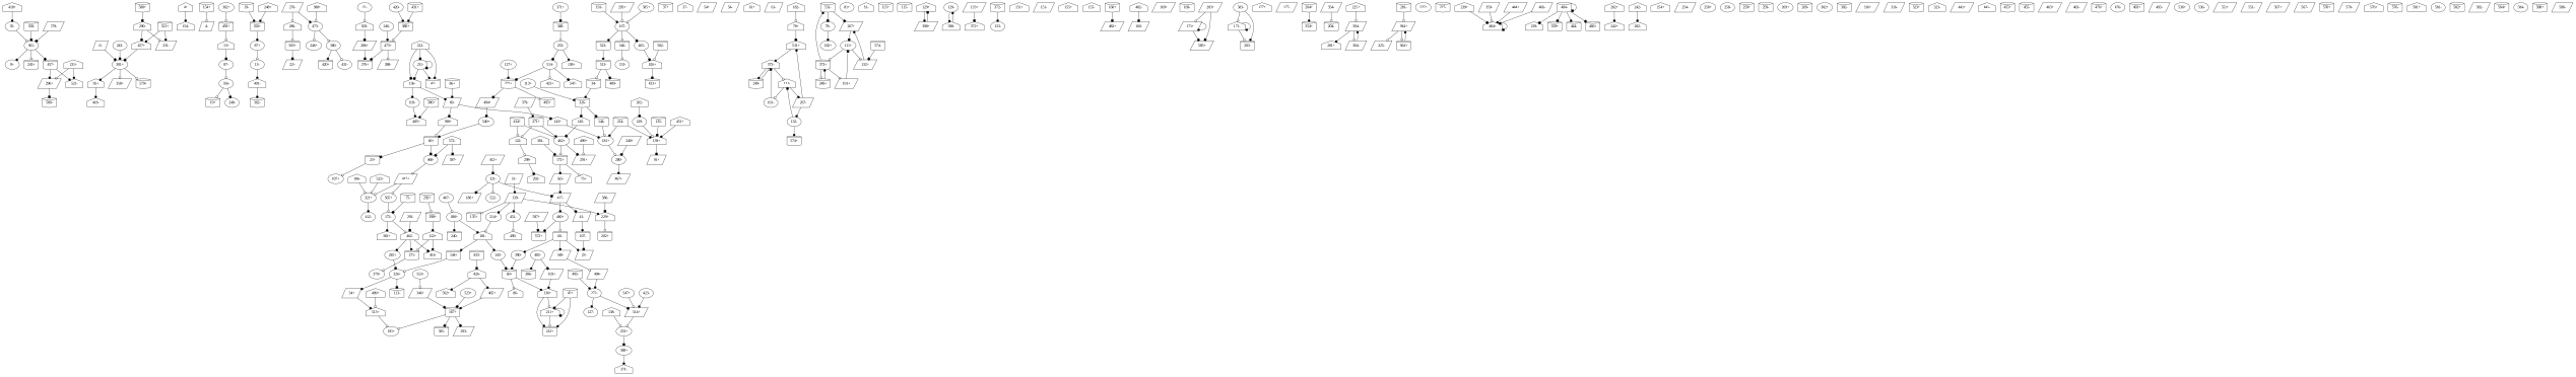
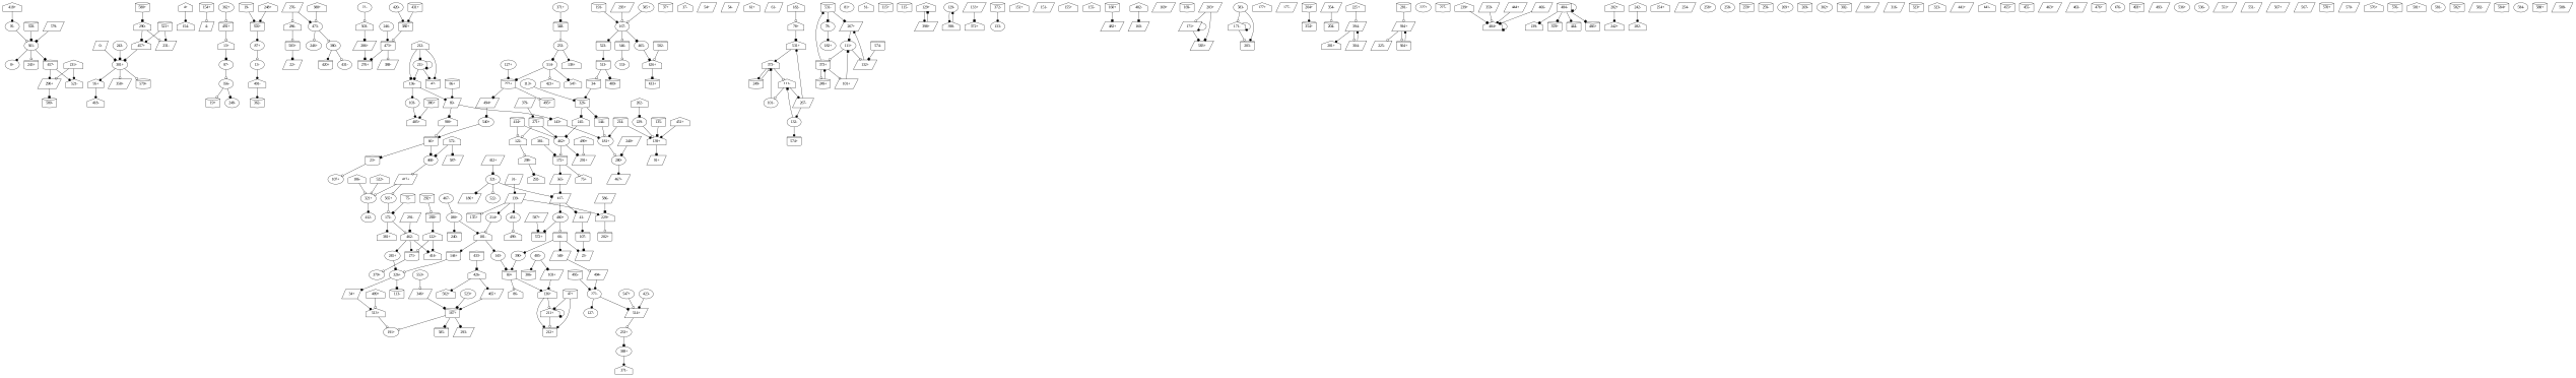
  digraph {
    fontname="Liberation Serif"
    k=31
    node [C=2273 fontname="Liberation Serif" l=31 shape=cylinder]
    edge [arrowhead=dot d=-30 fontname="Liberation Serif"]
    "0+" [C=1062 l=64 shape=ellipse]
    "0-" [C=1062 l=64 shape=parallelogram]
    "301+" [C=385 l=35 shape=ellipse]
    "95+" [C=15669 l=498 shape=house]
    "358+" [C=25519 l=842 shape=parallelogram]
    "579+" [C=269724 l=8305]
    "4+" [C=3168 l=123 shape=house]
    "154-" [C=1169 l=69 shape=house]
    "4-" [C=3168 l=123 shape=parallelogram]
    "13+" [C=3092 l=115 shape=house]
    "87-" [C=989 l=72 shape=ellipse]
    "356-" [C=58 shape=ellipse]
    "13-" [C=3092 l=115 shape=ellipse]
    "491-" [C=516 l=36 shape=house]
    "362-" [C=2187 l=93]
    "19+" [C=23512 l=722]
    "19-" [C=23512 l=722]
    "356+" [C=58]
    "87+" [C=989 l=72 shape=ellipse]
    "22+" [C=207 l=34 shape=parallelogram]
    "22-" [C=207 l=34 shape=ellipse]
    "503-" [C=202 l=34 shape=house]
    "286+" [C=2968 l=92 shape=parallelogram]
    "23+" [C=811 l=100]
    "107+" [C=12 shape=ellipse]
    "23-" [C=811 l=100 shape=parallelogram]
    "66-" [C=346 l=33]
    "390-" [C=700 l=55 shape=ellipse]
    "540-" [C=31692 l=962 shape=parallelogram]
    "34+" [C=28339 l=921 shape=parallelogram]
    "513+" [C=57 shape=house]
    "191+" [C=1119 l=87 shape=ellipse]
    "34-" [C=28339 l=921]
    "326-" [C=1392 l=54]
    "144-" [C=21479 l=611]
    "245-" [C=5989 l=270 shape=house]
    "37+" [C=225 l=54]
    "37-" [C=225 l=54 shape=house]
    "417+" [C=87 l=32 shape=parallelogram]
    "321+" [C=273 l=33 shape=ellipse]
    "565+" [C=79116 l=2301 shape=ellipse]
    "41-" [C=856 l=67 shape=parallelogram]
    "107-" [C=12]
    "42+" [C=7]
    "211+" [C=1860 shape=house]
    "212+" [C=6]
    "42-" [C=7]
    "54+" [C=5198 l=188 shape=parallelogram]
    "54-" [C=5198 l=188 shape=parallelogram]
    "61+" [C=3923 l=174 shape=house]
    "61-" [C=3923 l=174 shape=parallelogram]
    "66+" [C=346 l=33]
    "460-" [C=2198 l=132 shape=ellipse]
    "69+" [C=67 l=32]
    "494-" [C=1131 l=68 shape=parallelogram]
    "86-" [C=39854 l=1330 shape=house]
    "136+" [C=77 l=35 shape=house]
    "69-" [C=67 l=32 shape=parallelogram]
    "143+" [C=1900 l=71 shape=house]
    "390+" [C=700 l=55 shape=house]
    "181+" [C=579 l=43 shape=ellipse]
    "75+" [C=542 l=42 shape=house]
    "75-" [C=542 l=42]
    "172-" [C=62 shape=ellipse]
    "381+" [C=513 l=71 shape=house]
    "462-" [C=367 l=32 shape=house]
    "78+" [C=17037 l=439 shape=house]
    "531+" [C=435 l=32 shape=house]
    "373-" [C=2099 l=37 shape=house]
    "78-" [C=17037 l=439 shape=ellipse]
    "182+" [C=55184 l=1662 shape=ellipse]
    "81+" [C=197 l=39 shape=ellipse]
    "81-" [C=197 l=39 shape=house]
    "86+" [C=39854 l=1330]
    "248-" [C=2215 l=96 shape=ellipse]
    "91+" [C=2292 l=99 shape=parallelogram]
    "91-" [C=2292 l=99 shape=parallelogram]
    "139-" [C=162 l=32 shape=parallelogram]
    "135+" [C=2227 l=229]
    "214+" [C=510 l=62 shape=ellipse]
    "229+" [C=99 l=32 shape=house]
    "451-" [C=505 l=61 shape=ellipse]
    "418-" [C=4243 l=140 shape=house]
    "95-" [C=15669 l=498 shape=ellipse]
    "301-" [C=385 l=35 shape=ellipse]
    "243+" [C=1738 l=112]
    "457-" [C=2171 l=107]
    "101+" [C=1328 l=61 shape=parallelogram]
    "111+" [C=246 shape=ellipse]
    "132+" [C=2160 l=53 shape=parallelogram]
    "373+" [C=2099 l=37]
    "101-" [C=1328 l=61 shape=ellipse]
    "111-" [C=246 shape=house]
    "249-" [C=1177 l=61]
    "103+" [C=332 l=58 shape=parallelogram]
    "103-" [C=332 l=58 shape=ellipse]
    "485+" [C=4063 l=208 shape=house]
    "267+" [C=1111 l=35 shape=parallelogram]
    "249+" [C=1177 l=61]
    "531-" [C=435 l=32]
    "267-" [C=1111 l=35 shape=parallelogram]
    "132-" [C=2160 l=53 shape=ellipse]
    "113+" [C=13065 l=470 shape=ellipse]
    "113-" [C=13065 l=470]
    "115+" [C=8619 l=390]
    "115-" [C=8619 l=390]
    "122+" [C=2306 l=96 shape=house]
    "271-" [C=84]
    "414-" [C=726 l=61 shape=house]
    "379+" [C=652 l=60 shape=ellipse]
    "122-" [C=2306 l=96 shape=house]
    "298-" [C=1073 l=44 shape=house]
    "292-" [C=823 l=61 shape=house]
    "127+" [C=1884 l=75 shape=ellipse]
    "272+" [C=69]
    "494+" [C=1131 l=68 shape=parallelogram]
    "495+" [C=14265 l=503]
    "127-" [C=1884 l=75 shape=ellipse]
    "129+" [C=360 shape=house]
    "398+" [C=357 shape=parallelogram]
    "129-" [C=360 shape=ellipse]
    "398-" [C=357 shape=house]
    "574+" [C=213791 l=6184]
    "133+" [C=1890 l=81 shape=parallelogram]
    "372+" [C=204 l=61 shape=house]
    "133-" [C=1890 l=81 shape=ellipse]
    "135-" [C=2227 l=229]
    "139+" [C=162 l=32 shape=house]
    "136-" [C=77 l=35 shape=house]
    "138+" [C=902 l=67 shape=house]
-   "138-" [C=902 l=67 shape=house]
    "233+" [C=306 l=33 shape=ellipse]
    "348+" [C=3683 l=131 shape=ellipse]
    "181-" [C=579 l=43 shape=house]
    "202+" [C=1895 l=90]
    "499-" [C=2582 l=162 shape=house]
    "280-" [C=33 shape=ellipse]
    "143-" [C=1900 l=71 shape=ellipse]
    "144+" [C=21479 l=611]
    "326+" [C=1392 l=54 shape=ellipse]
    "151+" [C=937 l=52 shape=house]
    "151-" [C=937 l=52 shape=parallelogram]
    "154+" [C=1169 l=69]
    "155+" [C=55527 l=1610 shape=house]
    "155-" [C=55527 l=1610 shape=house]
    "160+" [C=30237 l=830]
    "482+" [C=2505 l=104 shape=parallelogram]
    "160-" [C=30237 l=830 shape=parallelogram]
    "167+" [C=65]
    "293-" [C=25401 l=863 shape=parallelogram]
    "585-" [C=720134 l=22819]
    "167-" [C=65 shape=ellipse]
    "346-" [C=12358 l=496]
    "465-" [C=25056 l=771 shape=ellipse]
    "523-" [C=534 l=83]
    "553-" [C=254292 l=7688 shape=ellipse]
    "426+" [C=471 l=37 shape=house]
    "513-" [C=57]
    "169+" [C=3120 l=239 shape=parallelogram]
    "169-" [C=3120 l=239]
    "171+" [C=515 l=34 shape=parallelogram]
    "583+" [C=145638 l=4134 shape=parallelogram]
    "171-" [C=515 l=34 shape=house]
    "203-" [C=242 l=58]
    "172+" [C=62]
    "565-" [C=79116 l=2301 shape=parallelogram]
    "417-" [C=87 l=32 shape=parallelogram]
    "245+" [C=5989 l=270 shape=ellipse]
    "177+" [C=2901 l=144 shape=house]
    "177-" [C=2901 l=144 shape=parallelogram]
    "214-" [C=510 l=62]
    "467+" [C=1289 l=68 shape=parallelogram]
    "182-" [C=55184 l=1662 shape=house]
    "186+" [C=5512 l=230 shape=parallelogram]
    "186-" [C=5512 l=230 shape=house]
    "412-" [C=9178 l=365 shape=ellipse]
    "191-" [C=1119 l=87]
    "202-" [C=1895 l=90 shape=house]
    "229-" [C=99 l=32 shape=ellipse]
    "203+" [C=242 l=58 shape=parallelogram]
    "204+" [C=1772 l=95]
    "354+" [C=2775 l=144]
    "204-" [C=1772 l=95]
    "211-" [C=1860 shape=ellipse]
    "212-" [C=6 shape=house]
    "225+" [C=3122 l=181 shape=house]
    "394-" [C=1272 l=44 shape=parallelogram]
    "281+" [C=49721 l=1436 shape=house]
    "304-" [C=940 l=61 shape=parallelogram]
    "225-" [C=3122 l=181 shape=parallelogram]
    "227+" [C=1168 l=69 shape=ellipse]
    "227-" [C=1168 l=69]
    "231+" [C=545 l=52 shape=house]
    "290+" [l=85 shape=parallelogram]
    "521-" [C=233 l=39 shape=house]
    "580-" [C=293356 l=9427]
    "231-" [C=545 l=52 shape=parallelogram]
    "371-" [C=679 l=82 shape=house]
    "233-" [C=306 l=33 shape=ellipse]
    "514-" [C=388 l=34 shape=ellipse]
    "423+" [C=986 l=61 shape=house]
    "547-" [C=108045 l=3437 shape=house]
    "239+" [C=1913 l=65 shape=house]
    "484+" [C=6210 l=60 shape=house]
    "239-" [C=1913 l=65 shape=house]
    "240+" [C=1247 l=75 shape=parallelogram]
    "240-" [C=1247 l=75]
    "242+" [C=55571 l=1830 shape=house]
    "242-" [C=55571 l=1830 shape=house]
    "282-" [C=1044 l=59 shape=house]
    "243-" [C=1738 l=112 shape=ellipse]
    "462+" [C=367 l=32 shape=ellipse]
    "291+" [C=1636 l=69 shape=parallelogram]
    "246+" [C=57555 l=1801 shape=ellipse]
    "246-" [C=57555 l=1801 shape=ellipse]
    "473+" [C=253 l=34]
    "276+" [C=1225 l=78]
    "388-" [C=1319 l=66 shape=parallelogram]
    "248+" [C=2215 l=96 shape=house]
    "254+" [C=62506 l=1833 shape=house]
    "254-" [C=62506 l=1833 shape=parallelogram]
    "258+" [l=104 shape=ellipse]
    "258-" [l=104 shape=ellipse]
    "259+" [C=3767 l=167]
    "259-" [C=3767 l=167]
    "269+" [C=19587 l=714 shape=ellipse]
    "269-" [C=19587 l=714]
    "271+" [C=84]
    "540+" [C=31692 l=962 shape=ellipse]
    "272-" [C=69 shape=ellipse]
    "514+" [C=388 l=34 shape=parallelogram]
    "276-" [C=1225 l=78 shape=parallelogram]
    "286-" [C=2968 l=92 shape=house]
    "473-" [C=253 l=34 shape=ellipse]
    "503+" [C=202 l=34]
    "380-" [C=1420 l=68 shape=ellipse]
    "280+" [C=33 shape=ellipse]
    "281-" [C=49721 l=1436]
    "394+" [C=1272 l=44 shape=parallelogram]
    "304+" [C=940 l=61]
    "282+" [C=1044 l=59 shape=house]
    "290-" [l=85 shape=house]
    "457+" [C=2171 l=107 shape=house]
    "291-" [C=1636 l=69 shape=parallelogram]
    "292+" [C=823 l=61]
    "298+" [C=1073 l=44]
    "293+" [C=25401 l=863 shape=parallelogram]
    "302+" [C=48254 l=1542 shape=ellipse]
    "302-" [C=48254 l=1542]
    "316+" [C=47611 l=1631 shape=parallelogram]
    "316-" [C=47611 l=1631 shape=parallelogram]
    "321-" [C=273 l=33 shape=ellipse]
    "522-" [C=953 l=76 shape=ellipse]
    "460+" [C=2198 l=132 shape=ellipse]
    "323+" [C=1822 l=90]
    "323-" [C=1822 l=90 shape=house]
    "346+" [C=12358 l=496 shape=parallelogram]
    "348-" [C=3683 l=131]
    "354-" [C=2775 l=144 shape=parallelogram]
    "358-" [C=25519 l=842]
    "359+" [C=851 l=67]
    "359-" [C=851 l=67 shape=parallelogram]
    "362+" [C=2187 l=93 shape=ellipse]
    "491+" [C=516 l=36]
    "371+" [C=679 l=82 shape=ellipse]
    "372-" [C=204 l=61]
    "379-" [C=652 l=60 shape=parallelogram]
    "380+" [C=1420 l=68]
    "420+" [C=27028 l=927]
    "431-" [C=32457 l=968 shape=ellipse]
    "381-" [C=513 l=71 shape=house]
    "386+" [C=399 l=59]
    "386-" [C=399 l=59]
    "388+" [C=1319 l=66 shape=house]
    "409+" [C=15172 l=604 shape=house]
    "409-" [C=15172 l=604]
    "412+" [C=9178 l=365 shape=parallelogram]
    "414+" [C=726 l=61]
    "572+" [C=211686 l=6116]
    "418+" [C=4243 l=140 shape=house]
    "420-" [C=27028 l=927 shape=ellipse]
    "423-" [C=986 l=61 shape=ellipse]
    "433+" [C=909 l=61]
    "426-" [C=471 l=37 shape=house]
    "465+" [C=25056 l=771 shape=parallelogram]
    "502+" [C=12012 l=316 shape=house]
    "431+" [C=32457 l=968]
    "433-" [C=909 l=61]
    "441+" [C=1882 l=115 shape=parallelogram]
    "441-" [C=1882 l=115 shape=house]
    "444+" [C=1595 l=63 shape=parallelogram]
    "444-" [C=1595 l=63]
    "451+" [C=505 l=61 shape=house]
    "455+" [C=1444 l=61]
    "455-" [C=1444 l=61]
    "463+" [C=976 l=80 shape=parallelogram]
    "463-" [C=976 l=80 shape=parallelogram]
    "466+" [C=693 l=75]
    "466-" [C=693 l=75 shape=parallelogram]
    "467-" [C=1289 l=68 shape=ellipse]
    "476+" [C=1340 l=87]
    "476-" [C=1340 l=87 shape=ellipse]
    "482-" [C=2505 l=104 shape=house]
    "484-" [C=6210 l=60]
    "485-" [C=4063 l=208 shape=ellipse]
    "493+" [C=16740 l=581]
    "493-" [C=16740 l=581 shape=parallelogram]
    "495-" [C=14265 l=503]
    "499+" [C=2582 l=162 shape=house]
    "502-" [C=12012 l=316]
    "523+" [C=534 l=83 shape=ellipse]
    "521+" [C=233 l=39]
    "522+" [C=953 l=76 shape=house]
    "536+" [C=9731 l=412 shape=ellipse]
    "536-" [C=9731 l=412 shape=ellipse]
    "547+" [C=108045 l=3437 shape=ellipse]
    "551+" [C=221221 l=6900 shape=parallelogram]
    "551-" [C=221221 l=6900 shape=parallelogram]
    "553+" [C=254292 l=7688 shape=ellipse]
    "567+" [C=80088 l=2472 shape=parallelogram]
    "567-" [C=80088 l=2472 shape=parallelogram]
    "570+" [C=88145 l=2556]
    "570-" [C=88145 l=2556 shape=parallelogram]
    "572-" [C=211686 l=6116 shape=house]
    "587-" [C=397342 l=12570 shape=parallelogram]
    "574-" [C=213791 l=6184]
    "576+" [C=764133 l=23760 shape=house]
    "576-" [C=764133 l=23760]
    "579-" [C=269724 l=8305 shape=parallelogram]
    "580+" [C=293356 l=9427]
    "581+" [C=527664 l=16485 shape=house]
    "581-" [C=527664 l=16485 shape=ellipse]
    "582+" [C=303740 l=8471]
    "582-" [C=303740 l=8471 shape=parallelogram]
    "583-" [C=145638 l=4134 shape=ellipse]
    "584+" [C=427753 l=13190]
    "584-" [C=427753 l=13190 shape=ellipse]
    "585+" [C=720134 l=22819 shape=ellipse]
    "586-" [C=437109 l=13916 shape=parallelogram]
    "587+" [C=397342 l=12570 shape=parallelogram]
    "588+" [C=264837 l=7393]
    "588-" [C=264837 l=7393 shape=parallelogram]
    "0-" -> "301+" [arrowhead=box]
    "301+" -> "95+" [d=-28]
    "301+" -> "358+" [arrowhead=odot]
    "301+" -> "579+" [arrowhead=odot d=-28]
    "95+" -> "418-"
    "4+" -> "154-"
    "13+" -> "87-" [arrowhead=box]
    "87-" -> "356-" [arrowhead=odot]
    "356-" -> "19+" [arrowhead=odot]
    "356-" -> "248-" [arrowhead=box]
    "13-" -> "491-"
    "491-" -> "362-"
    "19-" -> "356+"
    "356+" -> "87+"
    "87+" -> "13-" [arrowhead=odot]
    "22-" -> "503-" [arrowhead=odot d=-18]
    "503-" -> "286+" [arrowhead=box]
    "286+" -> "276+" [arrowhead=box]
    "23+" -> "107+" [arrowhead=odot]
    "66-" -> "23-"
    "66-" -> "390-"
    "66-" -> "540-"
    "390-" -> "69+"
    "540-" -> "494-" [arrowhead=odot]
    "34+" -> "513+"
    "513+" -> "191+" [arrowhead=odot]
    "34-" -> "326-"
    "326-" -> "144-" [arrowhead=box]
    "326-" -> "245-" [arrowhead=box]
    "144-" -> "181+" [arrowhead=odot]
    "245-" -> "462+" [arrowhead=box]
    "417+" -> "321+" [arrowhead=odot d=-16]
    "417+" -> "565+" [arrowhead=odot]
    "321+" -> "412-"
    "565+" -> "172-" [arrowhead=odot]
    "41-" -> "107-"
    "107-" -> "23-" [arrowhead=box]
    "42+" -> "211+" [arrowhead=box]
    "42+" -> "212+"
    "211+" -> "211+" [arrowhead=box]
    "211+" -> "212+" [arrowhead=odot]
    "66+" -> "23+" [arrowhead=box]
    "66+" -> "460-" [arrowhead=box d=-24]
    "460-" -> "417+" [arrowhead=odot]
    "69+" -> "86-" [arrowhead=odot]
    "69+" -> "136+" [d=-20]
    "494-" -> "272-"
    "136+" -> "211+" [arrowhead=odot]
    "136+" -> "212+"
    "69-" -> "143+" [arrowhead=box]
    "69-" -> "390+" [arrowhead=box]
    "143+" -> "181+"
    "390+" -> "66+" [arrowhead=odot]
    "181+" -> "280-" [arrowhead=odot d=-27]
    "75-" -> "172-" [arrowhead=box d=-19]
    "172-" -> "381+"
    "172-" -> "462-" [arrowhead=odot d=-29]
    "462-" -> "271-" [d=-29]
    "462-" -> "414-" [arrowhead=box d=-29]
    "462-" -> "245+"
    "78+" -> "531+" [arrowhead=box]
    "531+" -> "373-" [d=-25]
    "373-" -> "111-" [arrowhead=odot d=-26]
    "373-" -> "249-"
    "78-" -> "182+"
    "86+" -> "69-"
    "91-" -> "139-"
    "139-" -> "135+" [arrowhead=odot d=-25]
    "139-" -> "214+" [d=-25]
    "139-" -> "229+" [d=-23]
    "139-" -> "451-"
    "214+" -> "181-" [arrowhead=odot]
    "229+" -> "202+" [arrowhead=odot]
    "451-" -> "499-" [arrowhead=odot]
    "95-" -> "301-" [arrowhead=odot d=-28]
    "301-" -> "0+"
    "301-" -> "243+" [arrowhead=odot d=-27]
    "301-" -> "457-" [arrowhead=box d=-27]
    "457-" -> "290+"
    "457-" -> "521-"
    "101+" -> "111+" [arrowhead=box]
    "111+" -> "132+" [arrowhead=odot d=-16]
    "111+" -> "373+" [arrowhead=odot d=-26]
    "132+" -> "267+"
    "373+" -> "101+" [arrowhead=odot]
    "373+" -> "249+" [arrowhead=odot d=-25]
    "373+" -> "531-" [d=-25]
    "101-" -> "373-" [arrowhead=box]
    "111-" -> "101-" [arrowhead=odot]
    "111-" -> "267-"
    "249-" -> "373-" [arrowhead=odot d=-25]
    "103+" -> "136+"
    "103-" -> "485+"
    "267+" -> "111+" [arrowhead=box]
    "249+" -> "373+"
    "531-" -> "78-" [arrowhead=box]
    "531-" -> "267+" [arrowhead=box d=-11]
    "267-" -> "531+" [d=-11]
    "267-" -> "132-"
    "132-" -> "111-" [arrowhead=box d=-16]
    "132-" -> "574+"
    "113+" -> "326-"
    "122+" -> "271-" [arrowhead=odot]
    "122+" -> "414-"
    "271-" -> "379+" [arrowhead=odot]
    "122-" -> "298-" [arrowhead=odot]
    "298-" -> "292-" [arrowhead=box d=-21]
    "127+" -> "272+"
    "272+" -> "494+" [arrowhead=box]
    "272+" -> "495+" [arrowhead=odot]
    "494+" -> "540+" [arrowhead=box]
    "129+" -> "398+"
    "398+" -> "129+" [arrowhead=box]
    "129-" -> "398-"
    "398-" -> "129-"
    "133+" -> "372+" [arrowhead=box]
    "135-" -> "139+" [arrowhead=box d=-25]
    "139+" -> "91+" [arrowhead=box]
    "136-" -> "69-" [d=-20]
    "136-" -> "103-"
-   "138-" -> "233+" [arrowhead=odot]
    "233+" -> "348+" [arrowhead=box]
    "348+" -> "371-"
    "181-" -> "143-"
    "181-" -> "144+"
    "280-" -> "467+"
    "143-" -> "69+" [arrowhead=box]
    "144+" -> "326+" [arrowhead=odot]
    "326+" -> "34+"
    "326+" -> "113-" [arrowhead=box]
    "154+" -> "4-" [arrowhead=odot]
    "160+" -> "482+" [arrowhead=box]
    "167+" -> "191+" [arrowhead=odot d=-29]
    "167+" -> "293-" [arrowhead=box d=-29]
    "167+" -> "585-" [arrowhead=box d=-21]
    "167-" -> "346-" [arrowhead=odot]
    "167-" -> "465-" [arrowhead=box]
    "167-" -> "523-" [d=-28]
    "346-" -> "553-" [arrowhead=odot]
    "465-" -> "426+" [arrowhead=box]
    "523-" -> "513-"
    "426+" -> "433+" [arrowhead=box]
    "513-" -> "34-" [arrowhead=odot]
    "513-" -> "409-" [arrowhead=box]
    "171+" -> "171+"
    "171+" -> "583+" [arrowhead=box]
    "171-" -> "171-"
    "171-" -> "203-" [arrowhead=odot]
    "172+" -> "75+" [arrowhead=odot d=-19]
    "172+" -> "565-"
    "565-" -> "417-"
    "417-" -> "41-" [arrowhead=box]
    "417-" -> "460+"
    "245+" -> "326+" [arrowhead=box]
    "214-" -> "181+"
    "214-" -> "139+" [d=-25]
    "182-" -> "78+" [arrowhead=odot]
    "186-" -> "321+" [arrowhead=odot]
    "191-" -> "167-" [d=-29]
    "202-" -> "229-" [arrowhead=box]
    "229-" -> "139+" [arrowhead=odot d=-23]
    "203+" -> "171+" [arrowhead=odot]
    "203+" -> "583+" [arrowhead=box]
    "204+" -> "354+"
    "211-" -> "42-"
    "211-" -> "136-" [arrowhead=box]
    "211-" -> "211-" [arrowhead=box]
    "212-" -> "42-"
    "212-" -> "136-" [arrowhead=box]
    "212-" -> "211-" [arrowhead=box]
    "225+" -> "394-" [arrowhead=odot]
    "394-" -> "281+"
    "394-" -> "304-" [arrowhead=odot]
    "304-" -> "394-"
    "231+" -> "290+" [arrowhead=odot]
    "231+" -> "521-"
    "290+" -> "580-" [arrowhead=box]
    "233-" -> "138+"
    "233-" -> "514-" [arrowhead=box]
    "514-" -> "272+" [arrowhead=box d=-22]
    "514-" -> "423+" [arrowhead=odot d=-23]
    "514-" -> "547-" [arrowhead=box d=-23]
    "239+" -> "484+" [arrowhead=box]
    "484+" -> "484+" [arrowhead=box d=-29]
    "240+" -> "280-" [arrowhead=box d=-13]
    "242-" -> "282-"
    "243-" -> "301+" [arrowhead=box d=-27]
    "462+" -> "172+" [arrowhead=odot d=-29]
    "462+" -> "291+" [arrowhead=box]
    "246-" -> "473+"
    "473+" -> "276+" [arrowhead=box d=-19]
    "473+" -> "388-" [arrowhead=odot]
    "248+" -> "356+"
    "271+" -> "122-" [arrowhead=odot]
    "271+" -> "462+" [d=-29]
    "540+" -> "66+"
    "272-" -> "127-"
    "272-" -> "514+" [arrowhead=box d=-22]
    "514+" -> "233+" [arrowhead=odot]
    "276-" -> "286-" [arrowhead=odot]
    "276-" -> "473-" [d=-19]
    "286-" -> "503+" [arrowhead=odot]
    "473-" -> "246+" [arrowhead=odot]
    "473-" -> "380-" [arrowhead=odot]
    "503+" -> "22+" [arrowhead=box d=-18]
    "380-" -> "420+"
    "380-" -> "431-" [arrowhead=odot]
    "280+" -> "181-" [d=-27]
    "280+" -> "240-" [d=-13]
    "281-" -> "394+" [arrowhead=odot]
    "394+" -> "225-" [arrowhead=odot]
    "394+" -> "304+" [arrowhead=odot]
    "304+" -> "394+"
    "282+" -> "242+"
    "290-" -> "231-" [arrowhead=odot]
    "290-" -> "457+" [arrowhead=box]
    "457+" -> "301+" [arrowhead=box d=-27]
    "291-" -> "462-" [arrowhead=box]
    "292+" -> "298+" [arrowhead=odot d=-21]
    "298+" -> "122+"
    "293+" -> "167-" [arrowhead=odot d=-29]
    "321-" -> "417-" [arrowhead=box d=-16]
    "321-" -> "186+" [arrowhead=box]
    "321-" -> "522-" [arrowhead=odot d=-26]
    "460+" -> "66-" [arrowhead=odot d=-24]
    "460+" -> "572+" [arrowhead=box]
    "346+" -> "167+" [arrowhead=box]
    "348-" -> "233-" [arrowhead=odot]
    "354-" -> "204-" [arrowhead=odot]
    "358-" -> "301-" [arrowhead=box]
    "359-" -> "484+" [arrowhead=odot d=-29]
    "362+" -> "491+" [arrowhead=odot]
    "491+" -> "13+" [arrowhead=odot]
    "371+" -> "348-" [arrowhead=box]
    "372-" -> "133-"
    "379-" -> "271+"
    "380+" -> "473+" [arrowhead=odot]
    "381-" -> "172+" [arrowhead=box]
    "386+" -> "485+"
    "388+" -> "473-" [arrowhead=odot]
    "409+" -> "513+" [arrowhead=odot]
    "412+" -> "321-" [arrowhead=box]
    "414+" -> "122-" [arrowhead=odot]
    "414+" -> "462+" [arrowhead=odot d=-29]
    "418+" -> "95-"
    "420-" -> "380+"
    "423-" -> "514+" [d=-23]
    "426-" -> "465+"
    "426-" -> "502+"
    "465+" -> "167+"
    "431+" -> "380+"
    "433-" -> "426-" [arrowhead=box]
    "444+" -> "484+"
    "451+" -> "139+"
    "466-" -> "484+" [arrowhead=box]
    "467-" -> "280+" [arrowhead=odot]
    "482-" -> "160-" [arrowhead=box]
    "484-" -> "239-" [arrowhead=box]
    "484-" -> "359+" [arrowhead=box d=-29]
    "484-" -> "444-"
    "484-" -> "466+" [arrowhead=box]
    "484-" -> "484-" [arrowhead=box d=-29]
    "485-" -> "103+" [arrowhead=box]
    "485-" -> "386-"
    "495-" -> "272-"
    "499+" -> "291+" [arrowhead=odot]
    "502-" -> "426+" [arrowhead=odot]
    "523+" -> "167+" [arrowhead=box d=-28]
    "521+" -> "231-"
    "521+" -> "457+"
    "522+" -> "321+" [arrowhead=odot d=-26]
    "547+" -> "514+" [arrowhead=odot d=-23]
    "553+" -> "346+" [arrowhead=odot]
    "572-" -> "460-" [arrowhead=box]
    "572-" -> "587-" [arrowhead=box d=-1256]
    "574-" -> "132+" [arrowhead=box]
    "579-" -> "301-" [arrowhead=box d=-28]
    "580+" -> "290-" [arrowhead=box]
    "583-" -> "171-" [arrowhead=odot]
    "583-" -> "203-"
    "585+" -> "167-" [arrowhead=odot d=-21]
    "586-" -> "229+" [arrowhead=box]
    "587+" -> "572+" [arrowhead=box d=-1256]
  }
